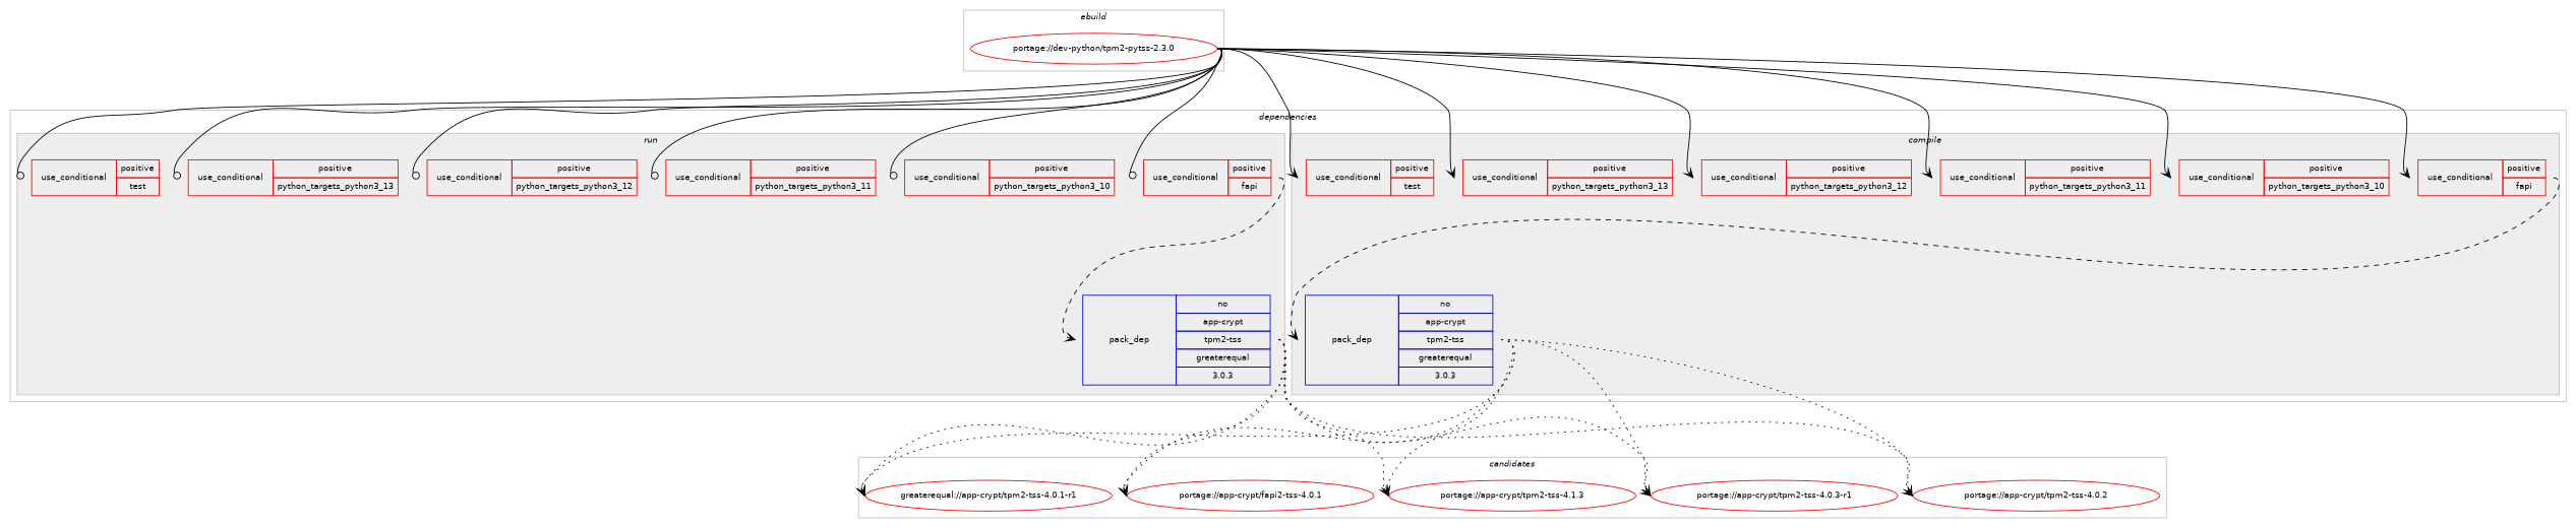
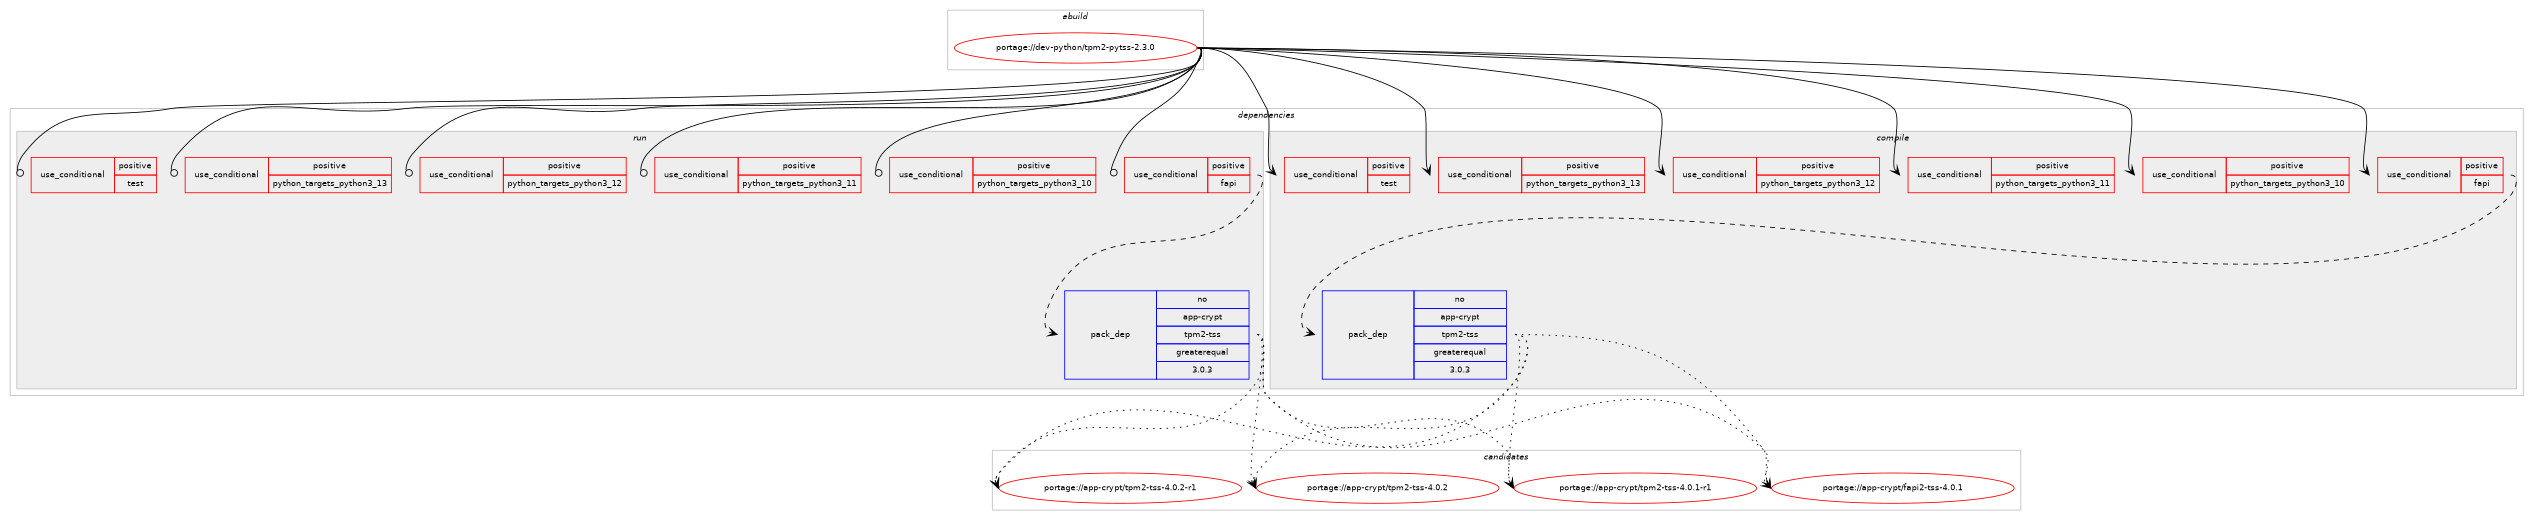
  digraph {
    compound=true
    concentrate=true
    fontname=Helvetica
    fontsize=10
    newrank=true
    rankdir=TB
    ranksep=1.5
    node [color=red fontname=Helvetica fontsize=10 shape=none]
    edge [arrowhead=vee headport=w style=solid tailport=e weight=20]
    n1 [label="portage://dev-python/tpm2-pytss-2.3.0" width=4 shape=""]
    n2 [color=blue label=<<TABLE BORDER="0" CELLBORDER="1" CELLSPACING="0" CELLPADDING="4" WIDTH="220"><TR><TD ROWSPAN="6" CELLPADDING="30">pack_dep</TD></TR><TR><TD WIDTH="110">no</TD></TR><TR><TD>app-crypt</TD></TR><TR><TD>tpm2-tss</TD></TR><TR><TD>greaterequal</TD></TR><TR><TD>3.0.3</TD></TR></TABLE>>]
    n3 [label=<<TABLE BORDER="0" CELLBORDER="1" CELLSPACING="0" CELLPADDING="4"><TR><TD ROWSPAN="3" CELLPADDING="10">use_conditional</TD></TR><TR><TD>positive</TD></TR><TR><TD>fapi</TD></TR></TABLE>>]
    n4 [label=<<TABLE BORDER="0" CELLBORDER="1" CELLSPACING="0" CELLPADDING="4"><TR><TD ROWSPAN="3" CELLPADDING="10">use_conditional</TD></TR><TR><TD>positive</TD></TR><TR><TD>python_targets_python3_10</TD></TR></TABLE>>]
    n5 [label=<<TABLE BORDER="0" CELLBORDER="1" CELLSPACING="0" CELLPADDING="4"><TR><TD ROWSPAN="3" CELLPADDING="10">use_conditional</TD></TR><TR><TD>positive</TD></TR><TR><TD>python_targets_python3_11</TD></TR></TABLE>>]
    n6 [label=<<TABLE BORDER="0" CELLBORDER="1" CELLSPACING="0" CELLPADDING="4"><TR><TD ROWSPAN="3" CELLPADDING="10">use_conditional</TD></TR><TR><TD>positive</TD></TR><TR><TD>python_targets_python3_12</TD></TR></TABLE>>]
    n7 [label=<<TABLE BORDER="0" CELLBORDER="1" CELLSPACING="0" CELLPADDING="4"><TR><TD ROWSPAN="3" CELLPADDING="10">use_conditional</TD></TR><TR><TD>positive</TD></TR><TR><TD>python_targets_python3_13</TD></TR></TABLE>>]
    n8 [label=<<TABLE BORDER="0" CELLBORDER="1" CELLSPACING="0" CELLPADDING="4"><TR><TD ROWSPAN="3" CELLPADDING="10">use_conditional</TD></TR><TR><TD>positive</TD></TR><TR><TD>test</TD></TR></TABLE>>]
    n9 [color=blue label=<<TABLE BORDER="0" CELLBORDER="1" CELLSPACING="0" CELLPADDING="4" WIDTH="220"><TR><TD ROWSPAN="6" CELLPADDING="30">pack_dep</TD></TR><TR><TD WIDTH="110">no</TD></TR><TR><TD>app-crypt</TD></TR><TR><TD>tpm2-tss</TD></TR><TR><TD>greaterequal</TD></TR><TR><TD>3.0.3</TD></TR></TABLE>>]
    n10 [label=<<TABLE BORDER="0" CELLBORDER="1" CELLSPACING="0" CELLPADDING="4"><TR><TD ROWSPAN="3" CELLPADDING="10">use_conditional</TD></TR><TR><TD>positive</TD></TR><TR><TD>fapi</TD></TR></TABLE>>]
    n11 [label=<<TABLE BORDER="0" CELLBORDER="1" CELLSPACING="0" CELLPADDING="4"><TR><TD ROWSPAN="3" CELLPADDING="10">use_conditional</TD></TR><TR><TD>positive</TD></TR><TR><TD>python_targets_python3_10</TD></TR></TABLE>>]
    n12 [label=<<TABLE BORDER="0" CELLBORDER="1" CELLSPACING="0" CELLPADDING="4"><TR><TD ROWSPAN="3" CELLPADDING="10">use_conditional</TD></TR><TR><TD>positive</TD></TR><TR><TD>python_targets_python3_11</TD></TR></TABLE>>]
    n13 [label=<<TABLE BORDER="0" CELLBORDER="1" CELLSPACING="0" CELLPADDING="4"><TR><TD ROWSPAN="3" CELLPADDING="10">use_conditional</TD></TR><TR><TD>positive</TD></TR><TR><TD>python_targets_python3_12</TD></TR></TABLE>>]
    n14 [label=<<TABLE BORDER="0" CELLBORDER="1" CELLSPACING="0" CELLPADDING="4"><TR><TD ROWSPAN="3" CELLPADDING="10">use_conditional</TD></TR><TR><TD>positive</TD></TR><TR><TD>python_targets_python3_13</TD></TR></TABLE>>]
    n15 [label=<<TABLE BORDER="0" CELLBORDER="1" CELLSPACING="0" CELLPADDING="4"><TR><TD ROWSPAN="3" CELLPADDING="10">use_conditional</TD></TR><TR><TD>positive</TD></TR><TR><TD>test</TD></TR></TABLE>>]
    n16 [label="portage://app-crypt/fapi2-tss-4.0.1" width=4 shape=""]
-   n17 [label="greaterequal://app-crypt/tpm2-tss-4.0.1-r1" width=4 shape=""]
+   n17 [label="portage://app-crypt/tpm2-tss-4.0.1-r1" width=4 shape=""]
    n18 [label="portage://app-crypt/tpm2-tss-4.0.2" width=4 shape=""]
-   n19 [label="portage://app-crypt/tpm2-tss-4.0.3-r1" width=4 shape=""]
-   n20 [label="portage://app-crypt/tpm2-tss-4.1.3" width=4 shape=""]
+   n19 [label="portage://app-crypt/tpm2-tss-4.0.2-r1" width=4 shape=""]
    subgraph cluster_1 {
      color=gray
      label=<<i>ebuild</i>>
      rank=same
      n1
    }
    subgraph cluster_2 {
      color=gray
      label=<<i>dependencies</i>>
      subgraph cluster_3 {
        color=gray
        fillcolor="#eeeeee"
        label=<<i>compile</i>>
        style=filled
        subgraph sub_4 {
          color=gray
          fillcolor="#eeeeee"
          label=<<i>compile</i>>
          style=filled
          n3
          subgraph sub_5 {
            color=gray
            fillcolor="#eeeeee"
            label=<<i>compile</i>>
            style=filled
            n2
          }
        }
        subgraph sub_6 {
          color=gray
          fillcolor="#eeeeee"
          label=<<i>compile</i>>
          style=filled
          n4
        }
        subgraph sub_7 {
          color=gray
          fillcolor="#eeeeee"
          label=<<i>compile</i>>
          style=filled
          n5
        }
        subgraph sub_8 {
          color=gray
          fillcolor="#eeeeee"
          label=<<i>compile</i>>
          style=filled
          n6
        }
        subgraph sub_9 {
          color=gray
          fillcolor="#eeeeee"
          label=<<i>compile</i>>
          style=filled
          n7
        }
        subgraph sub_10 {
          color=gray
          fillcolor="#eeeeee"
          label=<<i>compile</i>>
          style=filled
          n8
        }
      }
      subgraph cluster_11 {
        color=gray
        fillcolor="#eeeeee"
        label=<<i>compile and run</i>>
        style=filled
      }
      subgraph cluster_12 {
        color=gray
        fillcolor="#eeeeee"
        label=<<i>run</i>>
        style=filled
        subgraph sub_13 {
          color=gray
          fillcolor="#eeeeee"
          label=<<i>run</i>>
          style=filled
          n10
          subgraph sub_14 {
            color=gray
            fillcolor="#eeeeee"
            label=<<i>run</i>>
            style=filled
            n9
          }
        }
        subgraph sub_15 {
          color=gray
          fillcolor="#eeeeee"
          label=<<i>run</i>>
          style=filled
          n11
        }
        subgraph sub_16 {
          color=gray
          fillcolor="#eeeeee"
          label=<<i>run</i>>
          style=filled
          n12
        }
        subgraph sub_17 {
          color=gray
          fillcolor="#eeeeee"
          label=<<i>run</i>>
          style=filled
          n13
        }
        subgraph sub_18 {
          color=gray
          fillcolor="#eeeeee"
          label=<<i>run</i>>
          style=filled
          n14
        }
        subgraph sub_19 {
          color=gray
          fillcolor="#eeeeee"
          label=<<i>run</i>>
          style=filled
          n15
        }
      }
    }
    subgraph cluster_20 {
      color=gray
      label=<<i>candidates</i>>
      rank=same
      subgraph sub_21 {
        color=black
        label=<<i>candidates</i>>
        nodesep=1
        rank=same
        n16
        n17
        n18
        n19
-       n20
      }
      subgraph sub_22 {
        color=black
        label=<<i>candidates</i>>
        nodesep=1
        rank=same
        n16
        n17
        n18
        n19
-       n20
      }
    }
    n1 -> n3
    n1 -> n4
    n1 -> n5
    n1 -> n6
    n1 -> n7
    n1 -> n8
    n1 -> n10 [arrowhead=odot]
    n1 -> n11 [arrowhead=odot]
    n1 -> n12 [arrowhead=odot]
    n1 -> n13 [arrowhead=odot]
    n1 -> n14 [arrowhead=odot]
    n1 -> n15 [arrowhead=odot]
    n2 -> n16 [style=dotted weight=100]
    n2 -> n17 [style=dotted weight=100]
    n2 -> n18 [style=dotted weight=100]
    n2 -> n19 [style=dotted weight=100]
-   n2 -> n20 [style=dotted weight=100]
    n3 -> n2 [style=dashed]
    n9 -> n16 [style=dotted weight=100]
    n9 -> n17 [style=dotted weight=100]
    n9 -> n18 [style=dotted weight=100]
    n9 -> n19 [style=dotted weight=100]
-   n9 -> n20 [style=dotted weight=100]
    n10 -> n9 [style=dashed]
  }
